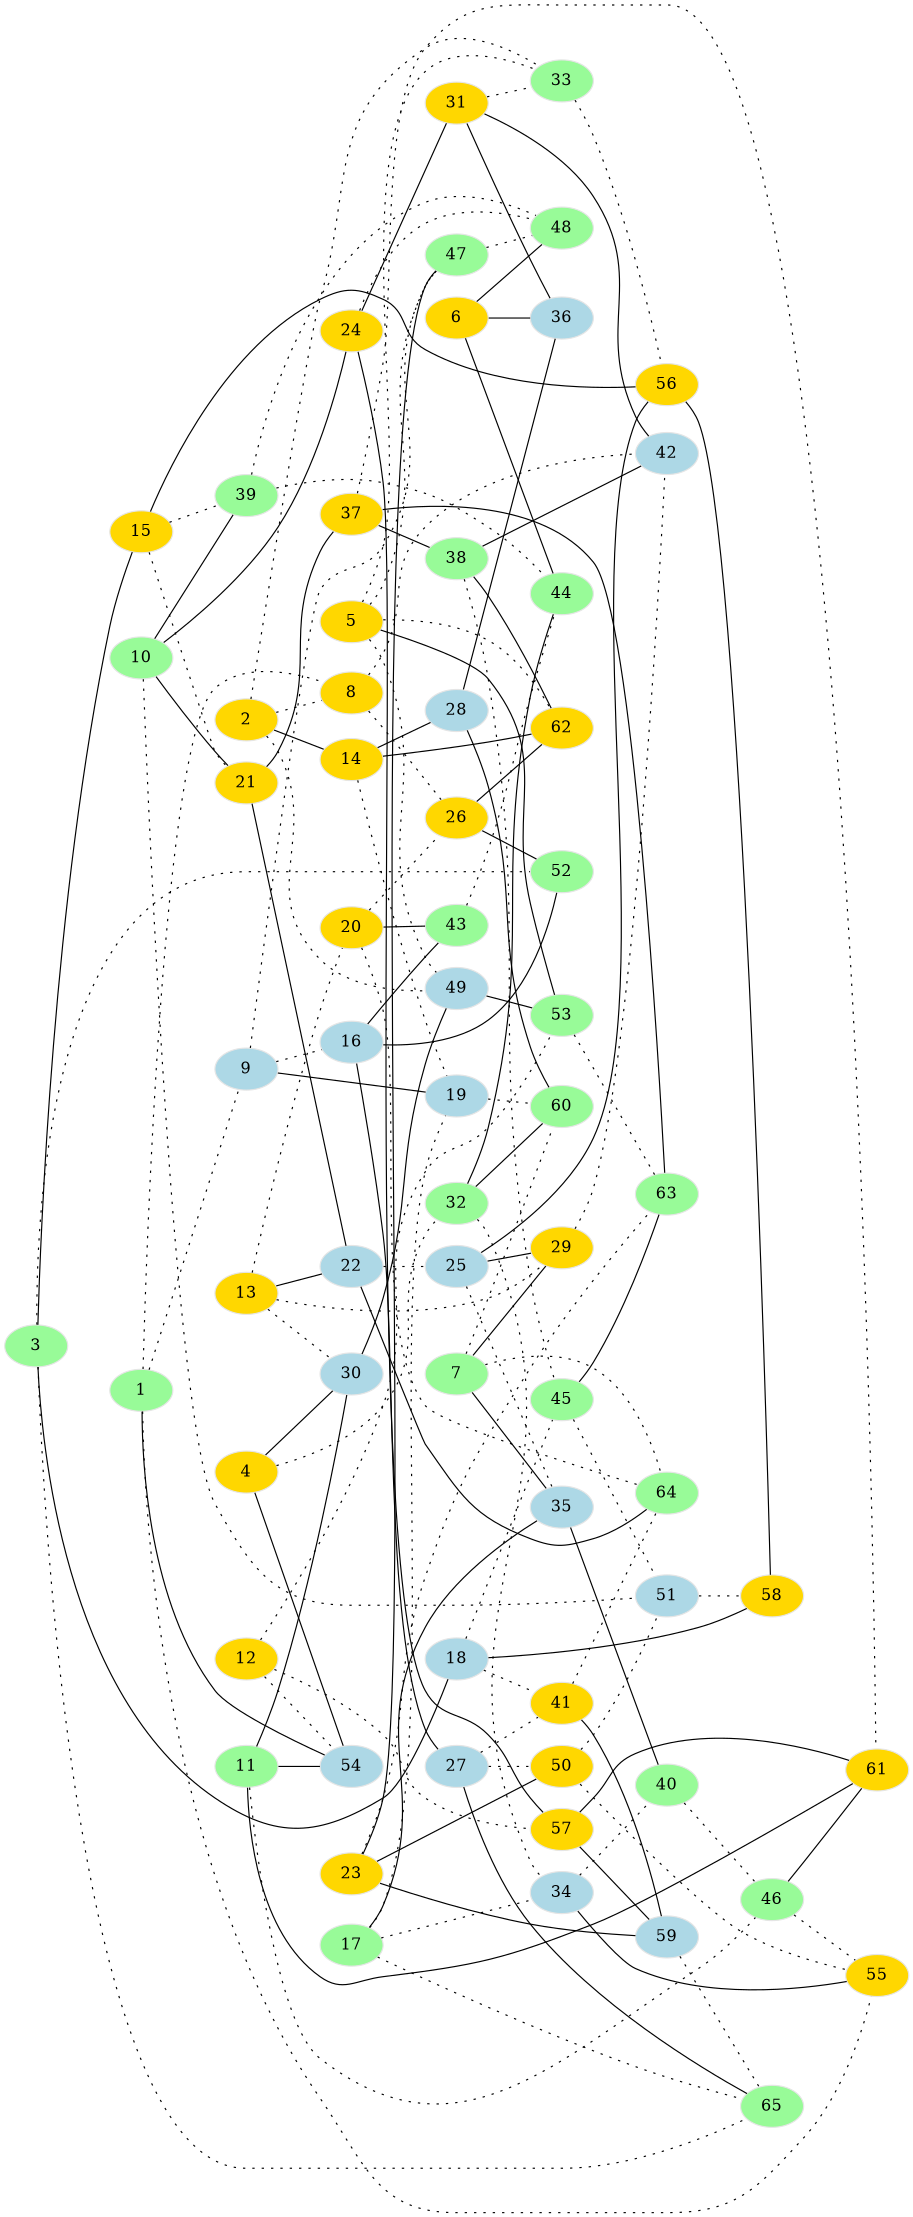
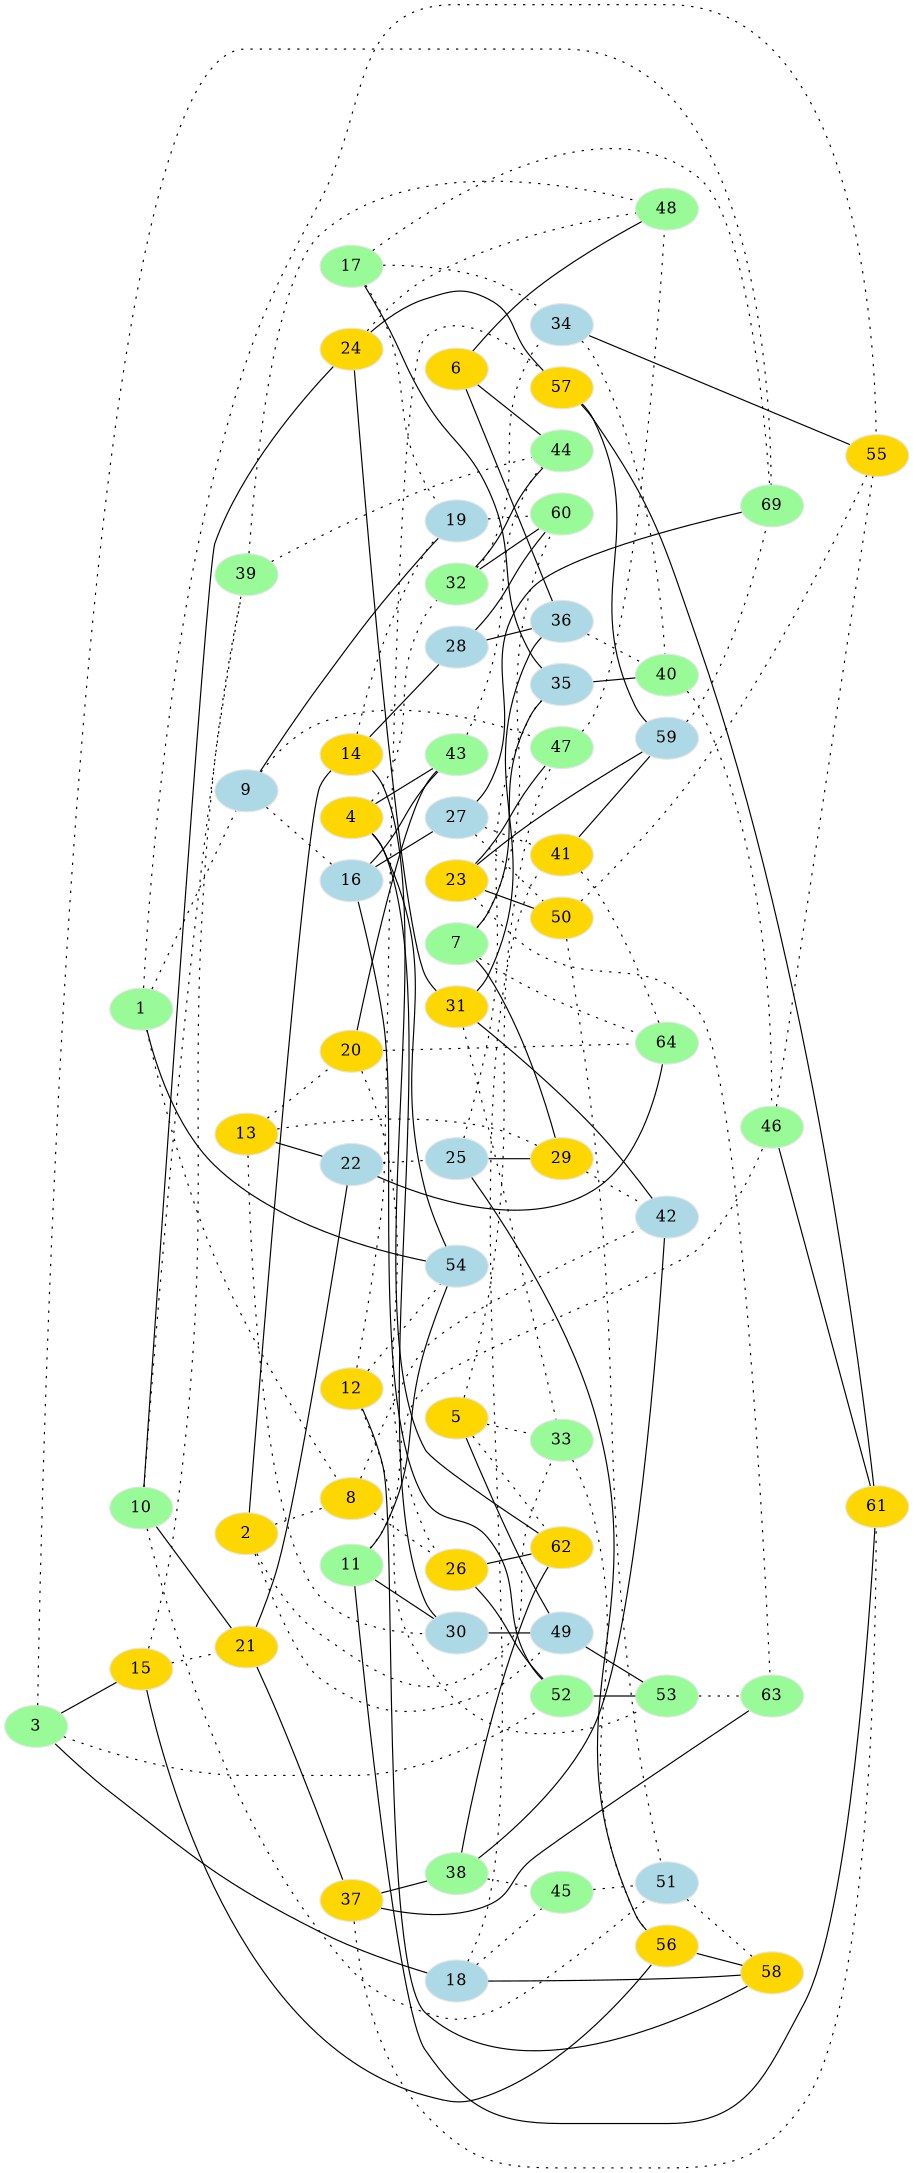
  graph {
    rankdir=LR
    node [color=gray90 fillcolor=gold style=filled]
    edge [style=dotted]
    1 [fillcolor=palegreen]
    8
    9 [fillcolor=lightblue]
    54 [fillcolor=lightblue]
    55
    26
    42 [fillcolor=lightblue]
    47 [fillcolor=palegreen]
    16 [fillcolor=lightblue]
    19 [fillcolor=lightblue]
    2
    14
    33 [fillcolor=palegreen]
    49 [fillcolor=lightblue]
    62
    28 [fillcolor=lightblue]
    56
    53 [fillcolor=palegreen]
    3 [fillcolor=palegreen]
    15
    18 [fillcolor=lightblue]
    52 [fillcolor=palegreen]
-   65 [fillcolor=palegreen]
+   65 [fillcolor=palegreen label=69]
    21
    39 [fillcolor=palegreen]
    58
    41
    45 [fillcolor=palegreen]
    4
    30 [fillcolor=lightblue]
    32 [fillcolor=palegreen]
    43 [fillcolor=palegreen]
    44 [fillcolor=palegreen]
    60 [fillcolor=palegreen]
    34 [fillcolor=lightblue]
    5
    48 [fillcolor=palegreen]
    36 [fillcolor=lightblue]
    6
    40 [fillcolor=palegreen]
    7 [fillcolor=palegreen]
    29
    35 [fillcolor=lightblue]
    64 [fillcolor=palegreen]
    27 [fillcolor=lightblue]
    10 [fillcolor=palegreen]
    24
    51 [fillcolor=lightblue]
    22 [fillcolor=lightblue]
    37
    57
    31
    11 [fillcolor=palegreen]
    46 [fillcolor=palegreen]
    61
    12
    63 [fillcolor=palegreen]
    59 [fillcolor=lightblue]
    13
    20
    25 [fillcolor=lightblue]
    50
    17 [fillcolor=palegreen]
    38 [fillcolor=palegreen]
    23
    1 -- 8
    1 -- 9
    1 -- 54 [style=solid]
    1 -- 55
    8 -- 26
    8 -- 42
    9 -- 47
    9 -- 16
    9 -- 19 [style=solid]
    26 -- 62 [style=solid]
    26 -- 52 [style=solid]
    47 -- 48
    16 -- 52 [style=solid]
    16 -- 43 [style=solid]
    16 -- 27 [style=solid]
    19 -- 60
    2 -- 8
    2 -- 14 [style=solid]
    2 -- 33
    2 -- 49
    14 -- 19
    14 -- 62 [style=solid]
    14 -- 28 [style=solid]
    33 -- 56
    49 -- 53 [style=solid]
    28 -- 60 [style=solid]
    28 -- 36 [style=solid]
    56 -- 58 [style=solid]
    53 -- 63
    3 -- 15 [style=solid]
    3 -- 18 [style=solid]
    3 -- 52
    3 -- 65
    15 -- 56 [style=solid]
    15 -- 21
    15 -- 39
    18 -- 58 [style=solid]
    18 -- 41
    18 -- 45
-   5 -- 53 [style=solid]
+   52 -- 53 [style=solid]
    21 -- 22 [style=solid]
    21 -- 37 [style=solid]
    39 -- 44
    39 -- 48
    41 -- 64
    41 -- 59 [style=solid]
    45 -- 51
-   45 -- 63 [style=solid]
    4 -- 54 [style=solid]
    4 -- 30 [style=solid]
    4 -- 32
+   4 -- 43 [style=solid]
    30 -- 49 [style=solid]
    32 -- 44 [style=solid]
    32 -- 60 [style=solid]
    32 -- 34
    43 -- 44
    34 -- 55 [style=solid]
    34 -- 40
    5 -- 47
    5 -- 33
-   5 -- 49
+   5 -- 49 [style=solid]
    5 -- 62
+   36 -- 40
    6 -- 44 [style=solid]
    6 -- 48 [style=solid]
    6 -- 36 [style=solid]
    40 -- 46
    7 -- 60
    7 -- 29 [style=solid]
    7 -- 35 [style=solid]
    7 -- 64
    29 -- 42
    35 -- 40 [style=solid]
    27 -- 65 [style=solid]
    27 -- 41
    27 -- 50
    10 -- 21 [style=solid]
-   10 -- 39 [style=solid]
+   10 -- 39
    10 -- 24 [style=solid]
    10 -- 51
    24 -- 48
    24 -- 57 [style=solid]
    24 -- 31 [style=solid]
    51 -- 58
    22 -- 64 [style=solid]
    22 -- 25
    37 -- 61
    37 -- 63 [style=solid]
    37 -- 38 [style=solid]
    57 -- 61 [style=solid]
    57 -- 59 [style=solid]
    31 -- 42 [style=solid]
    31 -- 33
    31 -- 36 [style=solid]
    11 -- 54 [style=solid]
    11 -- 30 [style=solid]
    11 -- 46
    11 -- 61 [style=solid]
    46 -- 55
    46 -- 61 [style=solid]
    12 -- 54
    12 -- 53
+   12 -- 58 [style=solid]
    12 -- 57
    59 -- 65
    13 -- 30
    13 -- 29
    13 -- 22 [style=solid]
    13 -- 20
    20 -- 26
    20 -- 43 [style=solid]
    20 -- 64
    25 -- 56 [style=solid]
    25 -- 29 [style=solid]
    25 -- 35
    50 -- 55
    50 -- 51
    17 -- 19
    17 -- 65
    17 -- 34
    17 -- 35 [style=solid]
    38 -- 42 [style=solid]
    38 -- 62 [style=solid]
    38 -- 45
    23 -- 47 [style=solid]
    23 -- 63
    23 -- 59 [style=solid]
    23 -- 50 [style=solid]
  }
